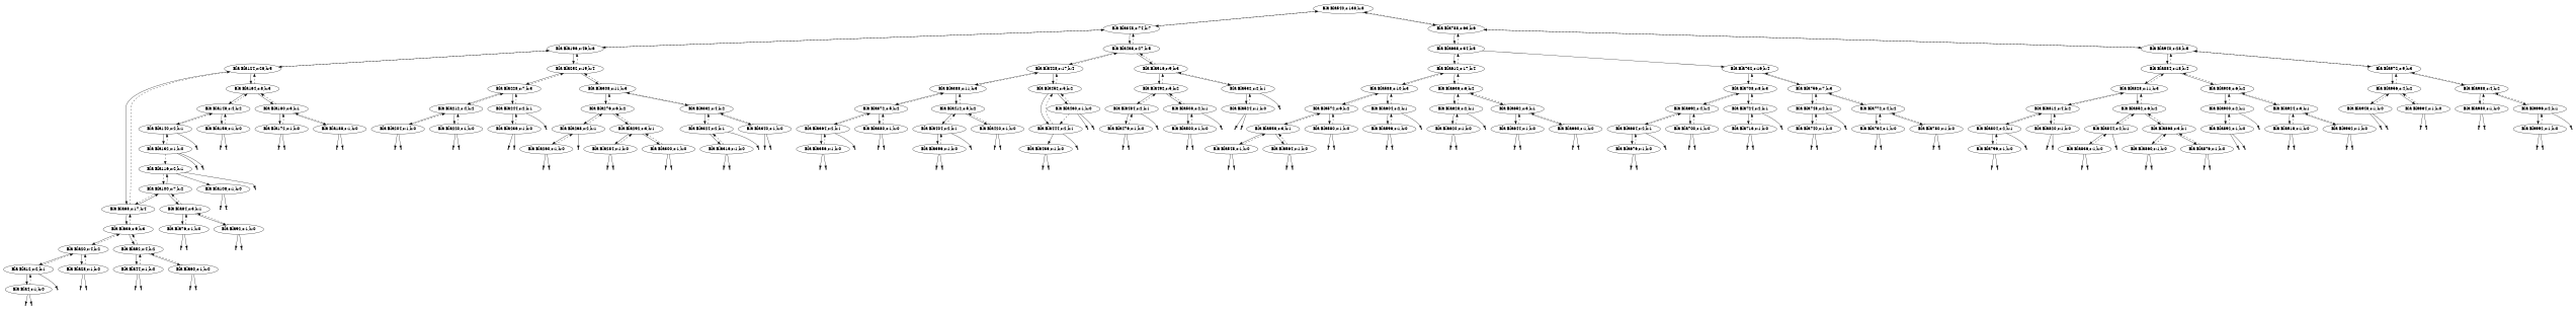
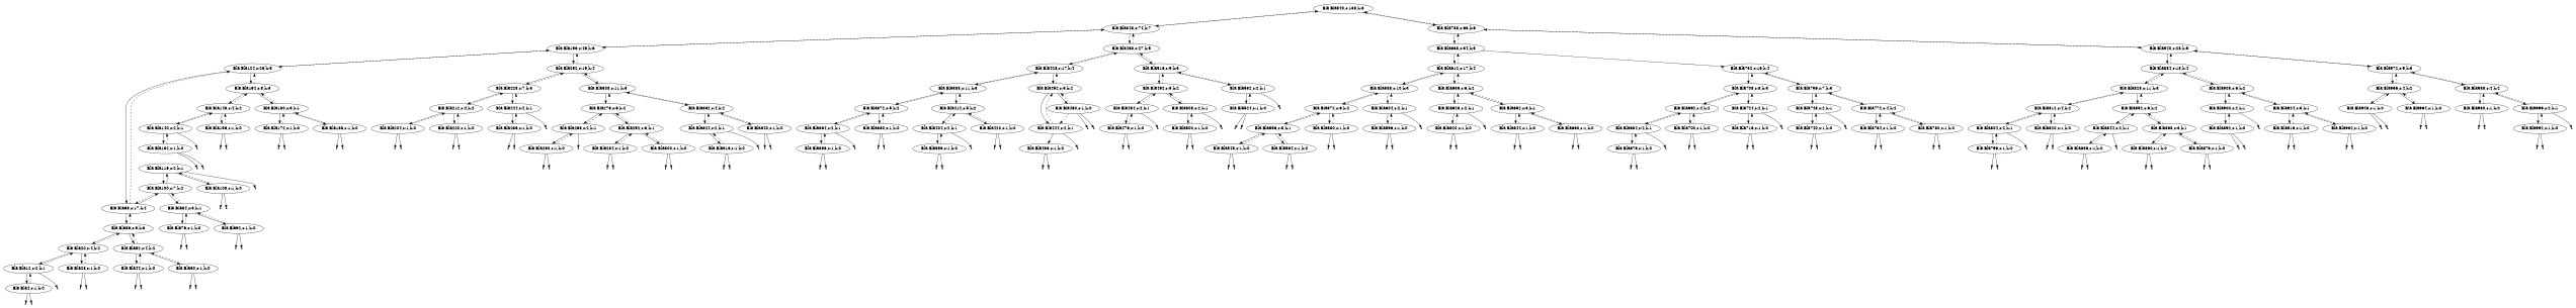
  digraph {
    node [shape=point]
    n1 [label="Bla Bla540,s:138,h:8" shape=""]
    n2 [label="Bla Bla348,s:74,h:7" shape=""]
    n3 [label="Bla Bla788,s:63,h:6" shape=""]
    n4 [label="Bla Bla196,s:46,h:6" shape=""]
    n5 [label="Bla Bla468,s:27,h:5" shape=""]
    n6 [label="Bla Bla668,s:34,h:5" shape=""]
    n7 [label="Bla Bla940,s:28,h:5" shape=""]
    n8 [label="Bla Bla4,s:1,h:0" shape=""]
    nulll4
    n10 [label="Bla Bla12,s:2,h:1" shape=""]
    nullr4
    n12 [label="Bla Bla20,s:4,h:2" shape=""]
    nullr12
    n14 [label="Bla Bla36,s:9,h:3" shape=""]
    n15 [label="Bla Bla28,s:1,h:0" shape=""]
    n16 [label="Bla Bla68,s:17,h:4" shape=""]
    n17 [label="Bla Bla52,s:4,h:2" shape=""]
    nulll28
    nullr28
    n20 [label="Bla Bla124,s:26,h:5" shape=""]
    n21 [label="Bla Bla100,s:7,h:2" shape=""]
    n22 [label="Bla Bla44,s:1,h:0" shape=""]
    n23 [label="Bla Bla60,s:1,h:0" shape=""]
    n24 [label="Bla Bla164,s:8,h:3" shape=""]
    n25 [label="Bla Bla84,s:3,h:1" shape=""]
    n26 [label="Bla Bla116,s:2,h:1" shape=""]
    nulll44
    nullr44
    nulll60
    nullr60
    n31 [label="Bla Bla252,s:19,h:4" shape=""]
    n32 [label="Bla Bla148,s:4,h:2" shape=""]
    n33 [label="Bla Bla180,s:3,h:1" shape=""]
    n34 [label="Bla Bla76,s:1,h:0" shape=""]
    nulll76
    nullr76
    n37 [label="Bla Bla92,s:1,h:0" shape=""]
    nulll92
    nullr92
    n40 [label="Bla Bla108,s:1,h:0" shape=""]
    nullr116
    nulll108
    nullr108
    n44 [label="Bla Bla228,s:7,h:3" shape=""]
    n45 [label="Bla Bla308,s:11,h:3" shape=""]
    n46 [label="Bla Bla132,s:1,h:0" shape=""]
    nulll132
    n48 [label="Bla Bla140,s:2,h:1" shape=""]
    nullr132
    nullr140
    n51 [label="Bla Bla156,s:1,h:0" shape=""]
    nulll156
    nullr156
    n54 [label="Bla Bla172,s:1,h:0" shape=""]
    n55 [label="Bla Bla188,s:1,h:0" shape=""]
    nulll172
    nullr172
    nulll188
    nullr188
    n60 [label="Bla Bla428,s:17,h:4" shape=""]
    n61 [label="Bla Bla516,s:9,h:3" shape=""]
    n62 [label="Bla Bla204,s:1,h:0" shape=""]
    nulll204
    n64 [label="Bla Bla212,s:4,h:2" shape=""]
    nullr204
    n66 [label="Bla Bla220,s:1,h:0" shape=""]
    n67 [label="Bla Bla244,s:2,h:1" shape=""]
    nulll220
    nullr220
    n70 [label="Bla Bla236,s:1,h:0" shape=""]
    nullr244
    n72 [label="Bla Bla276,s:6,h:2" shape=""]
    n73 [label="Bla Bla332,s:4,h:2" shape=""]
    nulll236
    nullr236
    n76 [label="Bla Bla260,s:1,h:0" shape=""]
    nulll260
    n78 [label="Bla Bla268,s:2,h:1" shape=""]
    nullr260
    nullr268
    n81 [label="Bla Bla292,s:3,h:1" shape=""]
    n82 [label="Bla Bla284,s:1,h:0" shape=""]
    n83 [label="Bla Bla300,s:1,h:0" shape=""]
    n84 [label="Bla Bla324,s:2,h:1" shape=""]
    n85 [label="Bla Bla340,s:1,h:0" shape=""]
    nulll284
    nullr284
    nulll300
    nullr300
    n90 [label="Bla Bla316,s:1,h:0" shape=""]
    nulll316
    nullr316
    nullr324
    nulll340
    nullr340
    n96 [label="Bla Bla356,s:1,h:0" shape=""]
    nulll356
    n98 [label="Bla Bla364,s:2,h:1" shape=""]
    nullr356
    n100 [label="Bla Bla372,s:5,h:2" shape=""]
    nullr364
    n102 [label="Bla Bla388,s:11,h:3" shape=""]
    n103 [label="Bla Bla380,s:1,h:0" shape=""]
    n104 [label="Bla Bla412,s:5,h:2" shape=""]
    nulll380
    nullr380
    n107 [label="Bla Bla452,s:5,h:2" shape=""]
    n108 [label="Bla Bla404,s:2,h:1" shape=""]
    n109 [label="Bla Bla420,s:1,h:0" shape=""]
    n110 [label="Bla Bla444,s:2,h:1" shape=""]
    n111 [label="Bla Bla460,s:1,h:0" shape=""]
    n112 [label="Bla Bla396,s:1,h:0" shape=""]
    nulll396
    nullr396
    nullr404
    nulll420
    nullr420
    n118 [label="Bla Bla492,s:5,h:2" shape=""]
    n119 [label="Bla Bla532,s:2,h:1" shape=""]
    n120 [label="Bla Bla436,s:1,h:0" shape=""]
    nulll436
    nullr436
    nullr444
    nulll460
    nullr460
    n126 [label="Bla Bla476,s:1,h:0" shape=""]
    nulll476
    n128 [label="Bla Bla484,s:2,h:1" shape=""]
    nullr476
    nullr484
    n131 [label="Bla Bla508,s:2,h:1" shape=""]
    n132 [label="Bla Bla500,s:1,h:0" shape=""]
    nullr508
    n134 [label="Bla Bla524,s:1,h:0" shape=""]
    nullr532
    nulll500
    nullr500
    nulll524
    nullr524
    n140 [label="Bla Bla548,s:1,h:0" shape=""]
    nulll548
    n142 [label="Bla Bla556,s:3,h:1" shape=""]
    nullr548
    n144 [label="Bla Bla572,s:6,h:2" shape=""]
    n145 [label="Bla Bla564,s:1,h:0" shape=""]
    n146 [label="Bla Bla588,s:10,h:3" shape=""]
    n147 [label="Bla Bla580,s:1,h:0" shape=""]
    nulll564
    nullr564
    n150 [label="Bla Bla612,s:17,h:4" shape=""]
    n151 [label="Bla Bla604,s:2,h:1" shape=""]
    nulll580
    nullr580
    n154 [label="Bla Bla636,s:6,h:2" shape=""]
    n155 [label="Bla Bla596,s:1,h:0" shape=""]
    nullr604
    n157 [label="Bla Bla732,s:16,h:4" shape=""]
    n158 [label="Bla Bla628,s:2,h:1" shape=""]
    n159 [label="Bla Bla652,s:3,h:1" shape=""]
    nulll596
    nullr596
    n162 [label="Bla Bla708,s:8,h:3" shape=""]
    n163 [label="Bla Bla756,s:7,h:3" shape=""]
    n164 [label="Bla Bla620,s:1,h:0" shape=""]
    nulll620
    nullr620
    nullr628
    n168 [label="Bla Bla644,s:1,h:0" shape=""]
    n169 [label="Bla Bla660,s:1,h:0" shape=""]
    nulll644
    nullr644
    nulll660
    nullr660
    n174 [label="Bla Bla884,s:18,h:4" shape=""]
    n175 [label="Bla Bla972,s:9,h:3" shape=""]
    n176 [label="Bla Bla676,s:1,h:0" shape=""]
    nulll676
    n178 [label="Bla Bla684,s:2,h:1" shape=""]
    nullr676
    n180 [label="Bla Bla692,s:4,h:2" shape=""]
    nullr684
    n182 [label="Bla Bla700,s:1,h:0" shape=""]
    n183 [label="Bla Bla724,s:2,h:1" shape=""]
    nulll700
    nullr700
    n186 [label="Bla Bla716,s:1,h:0" shape=""]
    nullr724
    n188 [label="Bla Bla748,s:2,h:1" shape=""]
    n189 [label="Bla Bla772,s:4,h:2" shape=""]
    nulll716
    nullr716
    n192 [label="Bla Bla740,s:1,h:0" shape=""]
    nulll740
    nullr740
    nullr748
    n196 [label="Bla Bla764,s:1,h:0" shape=""]
    n197 [label="Bla Bla780,s:1,h:0" shape=""]
    nulll764
    nullr764
    nulll780
    nullr780
    n202 [label="Bla Bla796,s:1,h:0" shape=""]
    nulll796
    n204 [label="Bla Bla804,s:2,h:1" shape=""]
    nullr796
    n206 [label="Bla Bla812,s:4,h:2" shape=""]
    nullr804
    n208 [label="Bla Bla828,s:11,h:3" shape=""]
    n209 [label="Bla Bla820,s:1,h:0" shape=""]
    n210 [label="Bla Bla852,s:6,h:2" shape=""]
    nulll820
    nullr820
    n213 [label="Bla Bla908,s:6,h:2" shape=""]
    n214 [label="Bla Bla844,s:2,h:1" shape=""]
    n215 [label="Bla Bla868,s:3,h:1" shape=""]
    n216 [label="Bla Bla900,s:2,h:1" shape=""]
    n217 [label="Bla Bla924,s:3,h:1" shape=""]
    n218 [label="Bla Bla836,s:1,h:0" shape=""]
    nulll836
    nullr836
    nullr844
    n222 [label="Bla Bla860,s:1,h:0" shape=""]
    n223 [label="Bla Bla876,s:1,h:0" shape=""]
    nulll860
    nullr860
    nulll876
    nullr876
    n228 [label="Bla Bla956,s:4,h:2" shape=""]
    n229 [label="Bla Bla988,s:4,h:2" shape=""]
    n230 [label="Bla Bla892,s:1,h:0" shape=""]
    nulll892
    nullr892
    nullr900
    n234 [label="Bla Bla916,s:1,h:0" shape=""]
    n235 [label="Bla Bla932,s:1,h:0" shape=""]
    nulll916
    nullr916
    nulll932
    nullr932
    n240 [label="Bla Bla948,s:1,h:0" shape=""]
    nulll948
    nullr948
    n243 [label="Bla Bla964,s:1,h:0" shape=""]
    nulll964
    nullr964
    n246 [label="Bla Bla980,s:1,h:0" shape=""]
    n247 [label="Bla Bla996,s:2,h:1" shape=""]
    nulll980
    nullr980
    n250 [label="Bla Bla992,s:1,h:0" shape=""]
    nullr996
    nulll992
    nullr992
    subgraph sub_1 {
      rank=same
      n1
    }
    n1 -> n2
    n1 -> n3
    n2 -> n1 [style=dashed]
    n2 -> n4
    n2 -> n5
    n3 -> n1 [style=dashed]
    n3 -> n6
    n3 -> n7
    n4 -> n2 [style=dashed]
    n4 -> n20
    n4 -> n31
    n5 -> n2 [style=dashed]
    n5 -> n60
    n5 -> n61
    n6 -> n3 [style=dashed]
    n6 -> n150
    n6 -> n157
    n7 -> n3 [style=dashed]
    n7 -> n174
    n7 -> n175
    n8 -> nulll4
    n8 -> n10 [style=dashed]
    n8 -> nullr4
    n10 -> n8
    n10 -> n12 [style=dashed]
    n10 -> nullr12
    n12 -> n10
    n12 -> n14 [style=dashed]
    n12 -> n15
    n14 -> n12
    n14 -> n16 [style=dashed]
    n14 -> n17
    n15 -> n12 [style=dashed]
    n15 -> nulll28
    n15 -> nullr28
    n16 -> n14
    n16 -> n20 [style=dashed]
    n16 -> n21
    n17 -> n14 [style=dashed]
    n17 -> n22
    n17 -> n23
    n20 -> n4 [style=dashed]
    n20 -> n16
    n20 -> n24
    n21 -> n16 [style=dashed]
    n21 -> n25
    n21 -> n26
    n22 -> n17 [style=dashed]
    n22 -> nulll44
    n22 -> nullr44
    n23 -> n17 [style=dashed]
    n23 -> nulll60
    n23 -> nullr60
    n24 -> n20 [style=dashed]
    n24 -> n32
    n24 -> n33
    n25 -> n21 [style=dashed]
    n25 -> n34
    n25 -> n37
    n26 -> n21 [style=dashed]
    n26 -> n40
    n26 -> nullr116
    n31 -> n4 [style=dashed]
    n31 -> n44
    n31 -> n45
    n32 -> n24 [style=dashed]
    n32 -> n48
    n32 -> n51
    n33 -> n24 [style=dashed]
    n33 -> n54
    n33 -> n55
    n34 -> n25 [style=dashed]
    n34 -> nulll76
    n34 -> nullr76
    n37 -> n25 [style=dashed]
    n37 -> nulll92
    n37 -> nullr92
-   n46 -> n26 [style=dashed]
+   n40 -> n26 [style=dashed]
    n40 -> nulll108
    n40 -> nullr108
    n44 -> n31 [style=dashed]
    n44 -> n64
    n44 -> n67
    n45 -> n31 [style=dashed]
    n45 -> n72
    n45 -> n73
    n46 -> nulll132
    n46 -> n48 [style=dashed]
    n46 -> nullr132
    n48 -> n32 [style=dashed]
    n48 -> n46
    n48 -> nullr140
    n51 -> n32 [style=dashed]
    n51 -> nulll156
    n51 -> nullr156
    n54 -> n33 [style=dashed]
    n54 -> nulll172
    n54 -> nullr172
    n55 -> n33 [style=dashed]
    n55 -> nulll188
    n55 -> nullr188
    n60 -> n5 [style=dashed]
    n60 -> n102
    n60 -> n107
    n61 -> n5 [style=dashed]
    n61 -> n118
    n61 -> n119
    n62 -> nulll204
    n62 -> n64 [style=dashed]
    n62 -> nullr204
    n64 -> n44 [style=dashed]
    n64 -> n62
    n64 -> n66
    n66 -> n64 [style=dashed]
    n66 -> nulll220
    n66 -> nullr220
    n67 -> n44 [style=dashed]
    n67 -> n70
    n67 -> nullr244
    n70 -> n67 [style=dashed]
    n70 -> nulll236
    n70 -> nullr236
    n72 -> n45 [style=dashed]
    n72 -> n78
    n72 -> n81
    n73 -> n45 [style=dashed]
    n73 -> n84
    n73 -> n85
    n76 -> nulll260
    n76 -> n78 [style=dashed]
    n76 -> nullr260
    n78 -> n72 [style=dashed]
    n78 -> n76
    n78 -> nullr268
    n81 -> n72 [style=dashed]
    n81 -> n82
    n81 -> n83
    n82 -> n81 [style=dashed]
    n82 -> nulll284
    n82 -> nullr284
    n83 -> n81 [style=dashed]
    n83 -> nulll300
    n83 -> nullr300
    n84 -> n73 [style=dashed]
    n84 -> n90
    n84 -> nullr324
    n85 -> n73 [style=dashed]
    n85 -> nulll340
    n85 -> nullr340
    n90 -> n84 [style=dashed]
    n90 -> nulll316
    n90 -> nullr316
    n96 -> nulll356
    n96 -> n98 [style=dashed]
    n96 -> nullr356
    n98 -> n96
    n98 -> n100 [style=dashed]
    n98 -> nullr364
    n100 -> n98
    n100 -> n102 [style=dashed]
    n100 -> n103
    n102 -> n60 [style=dashed]
    n102 -> n100
    n102 -> n104
    n103 -> n100 [style=dashed]
    n103 -> nulll380
    n103 -> nullr380
    n104 -> n102 [style=dashed]
    n104 -> n108
    n104 -> n109
    n107 -> n60 [style=dashed]
    n107 -> n110
    n107 -> n111
    n108 -> n104 [style=dashed]
    n108 -> n112
    n108 -> nullr404
    n109 -> n104 [style=dashed]
    n109 -> nulll420
    n109 -> nullr420
    n110 -> n107 [style=dashed]
    n110 -> n120
    n110 -> nullr444
    n111 -> n107 [style=dashed]
    n111 -> n110 [style=dashed]
    n111 -> nulll460
    n111 -> nullr460
    n112 -> n108 [style=dashed]
    n112 -> nulll396
    n112 -> nullr396
    n118 -> n61 [style=dashed]
    n118 -> n128
    n118 -> n131
    n119 -> n61 [style=dashed]
    n119 -> n134
    n119 -> nullr532
    n120 -> nulll436
    n120 -> nullr436
    n126 -> nulll476
    n126 -> n128 [style=dashed]
    n126 -> nullr476
    n128 -> n118 [style=dashed]
    n128 -> n126
    n128 -> nullr484
    n131 -> n118 [style=dashed]
    n131 -> n132
    n131 -> nullr508
    n132 -> n131 [style=dashed]
    n132 -> nulll500
    n132 -> nullr500
    n134 -> n119 [style=dashed]
    n134 -> nulll524
    n134 -> nullr524
    n140 -> nulll548
    n140 -> n142 [style=dashed]
    n140 -> nullr548
    n142 -> n140
    n142 -> n144 [style=dashed]
    n142 -> n145
    n144 -> n142
    n144 -> n146 [style=dashed]
    n144 -> n147
    n145 -> n142 [style=dashed]
    n145 -> nulll564
    n145 -> nullr564
    n146 -> n144
    n146 -> n150 [style=dashed]
    n146 -> n151
    n147 -> n144 [style=dashed]
    n147 -> nulll580
    n147 -> nullr580
    n150 -> n6 [style=dashed]
    n150 -> n146
    n150 -> n154
    n151 -> n146 [style=dashed]
    n151 -> n155
    n151 -> nullr604
    n154 -> n150 [style=dashed]
    n154 -> n158
    n154 -> n159
    n155 -> n151 [style=dashed]
    n155 -> nulll596
    n155 -> nullr596
    n157 -> n162
    n157 -> n163
    n158 -> n154 [style=dashed]
    n158 -> n164
    n158 -> nullr628
    n159 -> n154 [style=dashed]
    n159 -> n168
    n159 -> n169
    n162 -> n157 [style=dashed]
    n162 -> n180
    n162 -> n183
    n163 -> n157 [style=dashed]
    n163 -> n188
    n163 -> n189
    n164 -> n158 [style=dashed]
    n164 -> nulll620
    n164 -> nullr620
    n168 -> n159 [style=dashed]
    n168 -> nulll644
    n168 -> nullr644
    n169 -> n159 [style=dashed]
    n169 -> nulll660
    n169 -> nullr660
    n174 -> n7 [style=dashed]
    n174 -> n208
    n174 -> n213
    n175 -> n7 [style=dashed]
    n175 -> n228
    n175 -> n229
    n176 -> nulll676
    n176 -> n178 [style=dashed]
    n176 -> nullr676
    n178 -> n176
    n178 -> n180 [style=dashed]
    n178 -> nullr684
    n180 -> n162 [style=dashed]
    n180 -> n178
    n180 -> n182
    n182 -> n180 [style=dashed]
    n182 -> nulll700
    n182 -> nullr700
    n183 -> n162 [style=dashed]
    n183 -> n186
    n183 -> nullr724
    n186 -> n183 [style=dashed]
    n186 -> nulll716
    n186 -> nullr716
    n188 -> n163 [style=dashed]
    n188 -> n192
    n188 -> nullr748
    n189 -> n163 [style=dashed]
    n189 -> n196
    n189 -> n197
    n192 -> n188 [style=dashed]
    n192 -> nulll740
    n192 -> nullr740
    n196 -> n189 [style=dashed]
    n196 -> nulll764
    n196 -> nullr764
    n197 -> n189 [style=dashed]
    n197 -> nulll780
    n197 -> nullr780
    n202 -> nulll796
    n202 -> n204 [style=dashed]
    n202 -> nullr796
    n204 -> n202
    n204 -> n206 [style=dashed]
    n204 -> nullr804
    n206 -> n204
    n206 -> n208 [style=dashed]
    n206 -> n209
    n208 -> n174 [style=dashed]
    n208 -> n206
    n208 -> n210
    n209 -> n206 [style=dashed]
    n209 -> nulll820
    n209 -> nullr820
    n210 -> n208 [style=dashed]
    n210 -> n214
    n210 -> n215
    n213 -> n174 [style=dashed]
    n213 -> n216
    n213 -> n217
    n214 -> n210 [style=dashed]
    n214 -> n218
    n214 -> nullr844
    n215 -> n210 [style=dashed]
    n215 -> n222
    n215 -> n223
    n216 -> n213 [style=dashed]
    n216 -> n230
    n216 -> nullr900
    n217 -> n213 [style=dashed]
    n217 -> n234
    n217 -> n235
    n218 -> n214 [style=dashed]
    n218 -> nulll836
    n218 -> nullr836
    n222 -> n215 [style=dashed]
    n222 -> nulll860
    n222 -> nullr860
    n223 -> n215 [style=dashed]
    n223 -> nulll876
    n223 -> nullr876
    n228 -> n175 [style=dashed]
    n228 -> n240
    n228 -> n243
    n229 -> n175 [style=dashed]
    n229 -> n246
    n229 -> n247
    n230 -> n216 [style=dashed]
    n230 -> nulll892
    n230 -> nullr892
    n234 -> n217 [style=dashed]
    n234 -> nulll916
    n234 -> nullr916
    n235 -> n217 [style=dashed]
    n235 -> nulll932
    n235 -> nullr932
    n240 -> n228 [style=dashed]
    n240 -> nulll948
    n240 -> nullr948
    n243 -> n228 [style=dashed]
    n243 -> nulll964
    n243 -> nullr964
    n246 -> n229 [style=dashed]
    n246 -> nulll980
    n246 -> nullr980
    n247 -> n229 [style=dashed]
    n247 -> n250
    n247 -> nullr996
    n250 -> n247 [style=dashed]
    n250 -> nulll992
    n250 -> nullr992
  }
